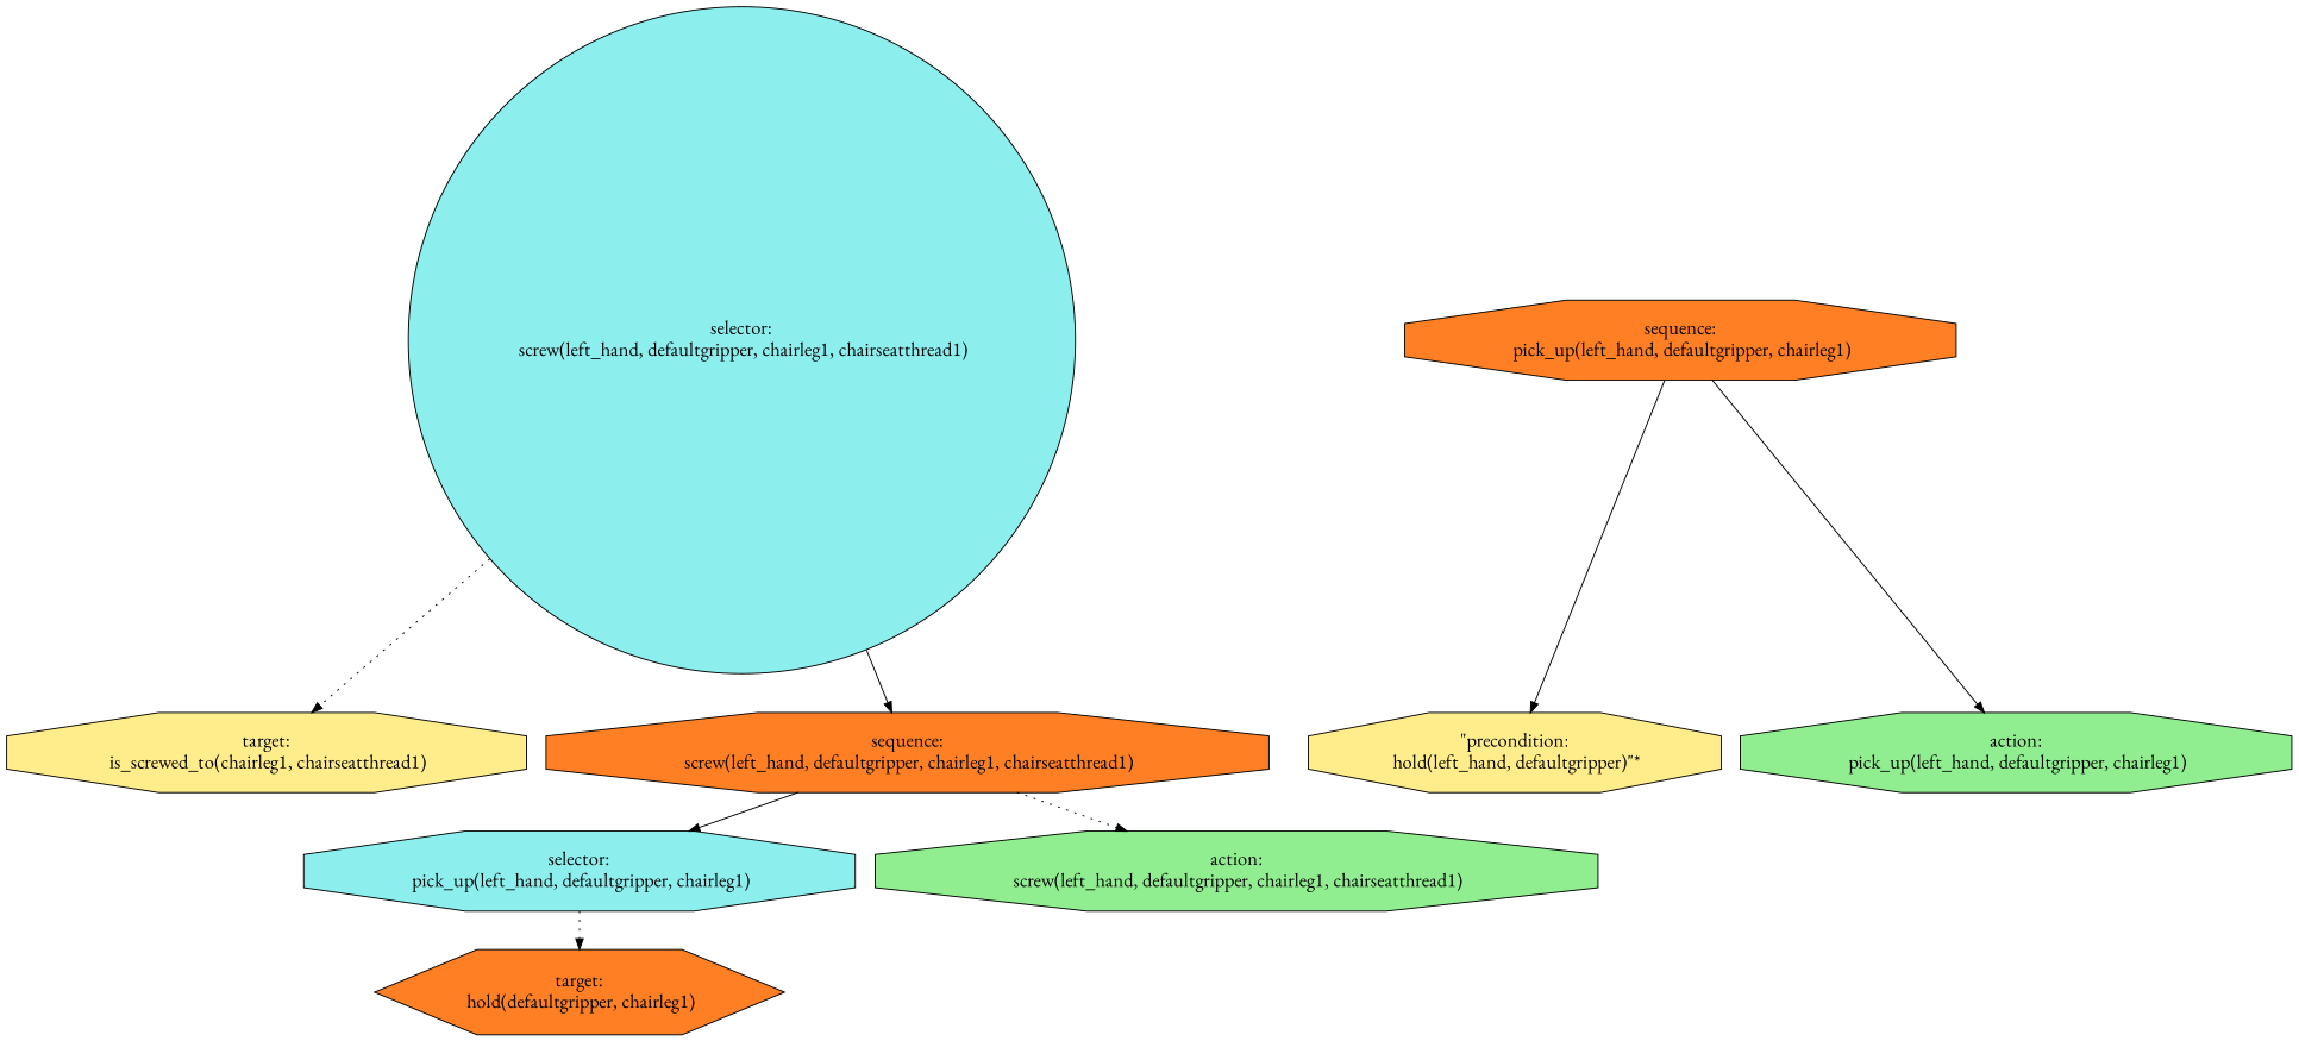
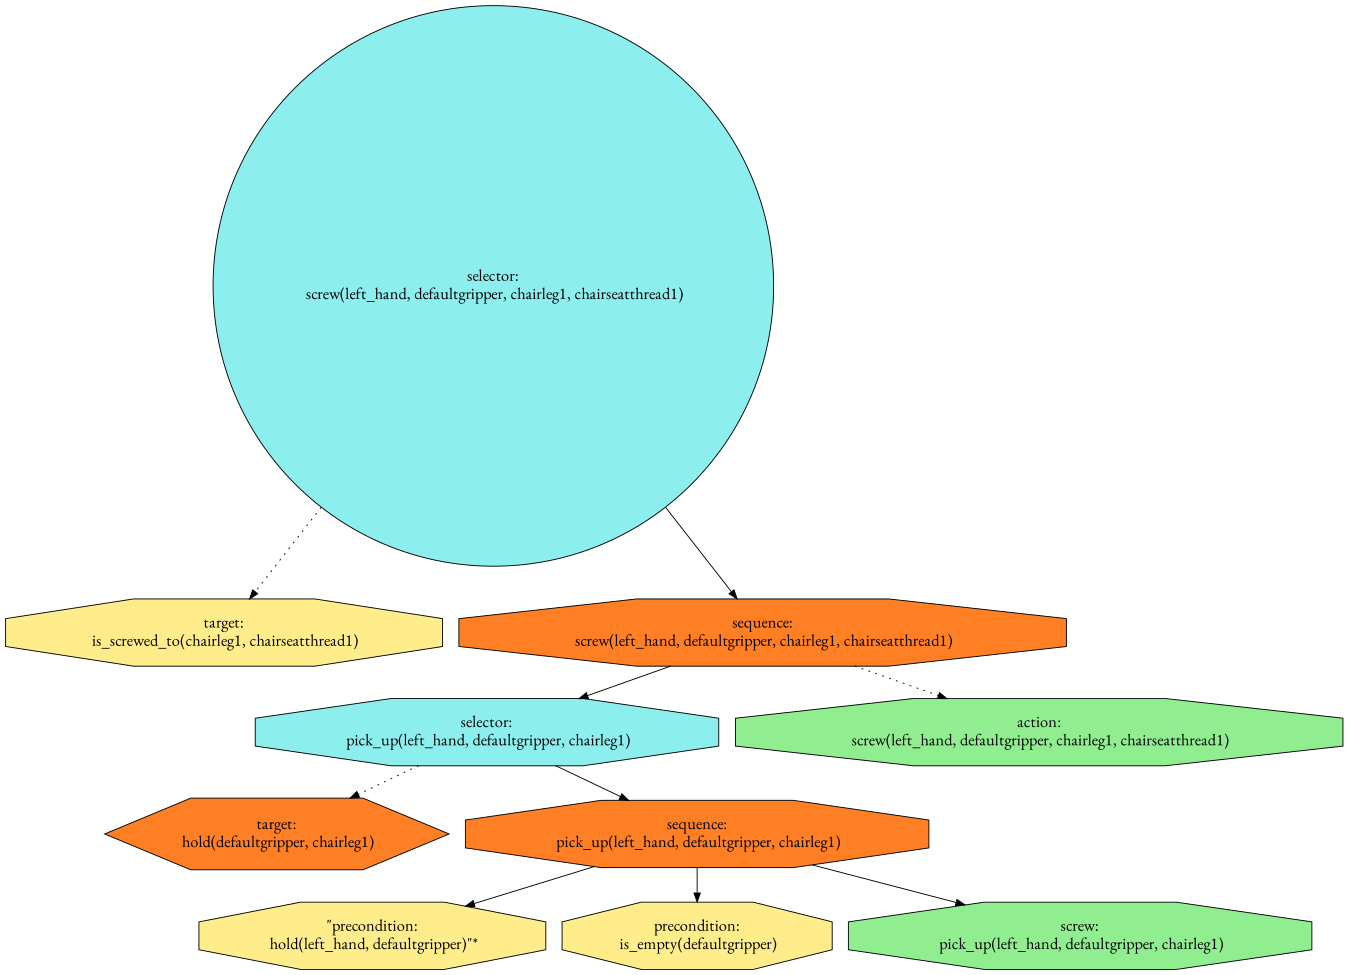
  digraph {
    fontname="EB Garamond"
    ordering=out
    node [fillcolor=lightgoldenrod1 fontcolor=black fontname="EB Garamond" fontsize=18 shape=octagon style=filled]
    edge [fontname="EB Garamond" style=solid]
    n1 [fillcolor=darkslategray2 label="selector:\n screw(left_hand, defaultgripper, chairleg1, chairseatthread1)" shape=circle]
    n2 [label="target:\n is_screwed_to(chairleg1, chairseatthread1)"]
    n3 [fillcolor=chocolate1 label="sequence:\n screw(left_hand, defaultgripper, chairleg1, chairseatthread1)"]
    n4 [fillcolor=darkslategray2 label="selector:\n pick_up(left_hand, defaultgripper, chairleg1)"]
    n5 [fillcolor=lightgreen label="action:\n screw(left_hand, defaultgripper, chairleg1, chairseatthread1)"]
    n6 [fillcolor=chocolate1 label="target:\n hold(defaultgripper, chairleg1)" shape=hexagon]
    n7 [fillcolor=chocolate1 label="sequence:\n pick_up(left_hand, defaultgripper, chairleg1)"]
    n8 [label="\"precondition:\n hold(left_hand, defaultgripper)\"*"]
-   n10 [fillcolor=lightgreen label="action:\n pick_up(left_hand, defaultgripper, chairleg1)"]
+   n9 [label="precondition:\n is_empty(defaultgripper)"]
+   n10 [fillcolor=lightgreen label="screw:\n pick_up(left_hand, defaultgripper, chairleg1)"]
    n1 -> n2 [style=dotted]
    n1 -> n3
    n3 -> n4
    n3 -> n5 [style=dotted]
    n4 -> n6 [style=dotted]
+   n4 -> n7
    n7 -> n8
+   n7 -> n9
    n7 -> n10
  }
